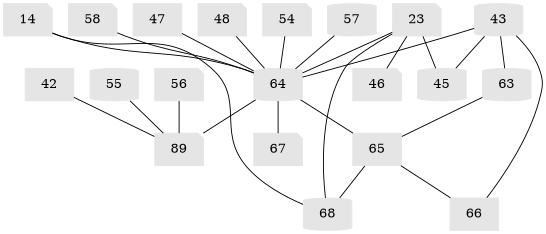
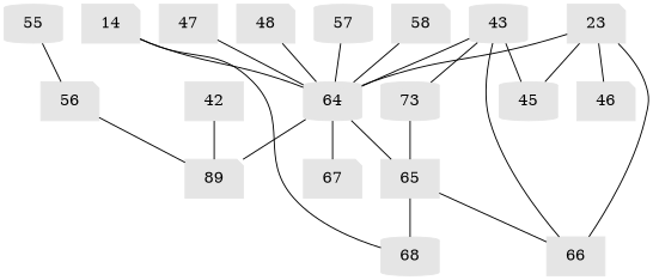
  graph {
    node [color=gray90 shape=note style=filled]
    64 [shape=cylinder super="+26+15+34"]
    n2 [label=89 super="+30+28+29+31+39"]
    65 [shape=box super="+6+60"]
    67 [super="+35"]
    14
    68 [shape=cylinder super="+19+4+20+61+62"]
    23 [super="+10"]
    45 [shape=cylinder]
    46
    66 [shape=box super="+12+53+59"]
    42 [shape=box]
    43 [shape=cylinder super="+9"]
-   63 [shape=cylinder super="+41+52"]
+   63 [shape=cylinder super="+41+52" label=73]
    47 [shape=box]
    48 [super="+38"]
-   54
    55 [shape=cylinder super="+50"]
    56
    57 [shape=cylinder]
    58
    64 -- n2 [weight=3]
    64 -- 65
    64 -- 67
    65 -- 68 [weight=2]
    65 -- 66
    14 -- 64 [weight=2]
    14 -- 68
    23 -- 64 [weight=2]
    23 -- 45
    23 -- 46
-   23 -- 68 [weight=2]
+   23 -- 66 [weight=2]
    42 -- n2
    43 -- 64 [weight=2]
    43 -- 45
    43 -- 66
    43 -- 63 [weight=2]
    63 -- 65
    47 -- 64
    48 -- 64
-   54 -- 64
-   55 -- n2
+   55 -- 56
    56 -- n2
    57 -- 64
    58 -- 64
  }
